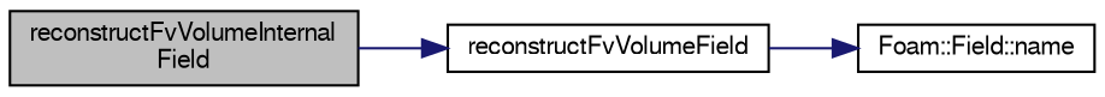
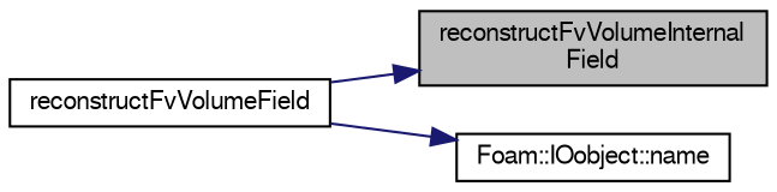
  digraph {
    rankdir=LR
    node [color=black fontname=FreeSans fontsize=10 shape=record]
    edge [color=midnightblue fontname=FreeSans fontsize=10 labelfontname=FreeSans labelfontsize=10 style=solid]
    n1 [fillcolor=grey75 fontcolor=black height=0.2 label="reconstructFvVolumeInternal\lField" style=filled width=0.4]
    n2 [height=0.2 label=reconstructFvVolumeField width=0.4]
-   n3 [height=0.2 label="Foam::Field::name" width=0.4]
-   n1 -> n2
+   n3 [height=0.2 label="Foam::IOobject::name" width=0.4]
+   n2 -> n1
    n2 -> n3
  }
